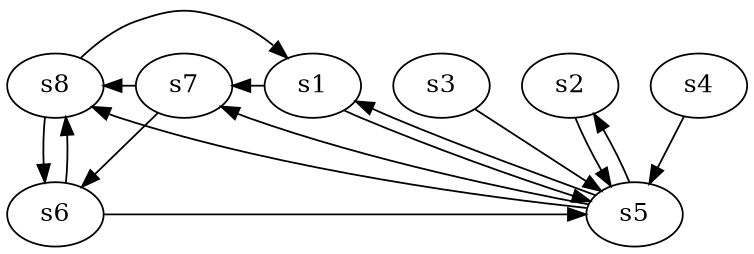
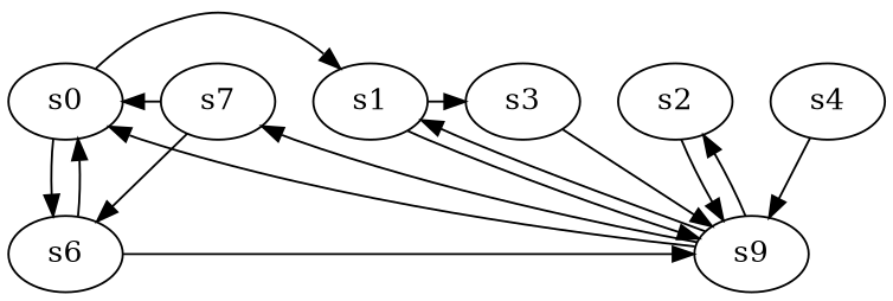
  digraph {
    node [player=0]
-   s0 [player=1 label=s8]
+   s0 [player=1]
    s1 [player=1]
    s6
-   s5
+   s5 [label=s9]
    s7
    s2
    s3 [player=1]
    s4
    s0 -> s1 [constraint="time % 2 == 0"]
    s0 -> s6
    s1 -> s5 [constraint="time % 4 == 2 || time % 4 == 3"]
-   s1 -> s7 [constraint="time % 4 == 1 && time % 4 == 2"]
+   s1 -> s3 [constraint="time % 4 == 1 && time % 4 == 2"]
    s6 -> s0 [constraint="time % 3 == 0 && time % 4 == 1"]
    s6 -> s5 [constraint="!(time % 4 == 0)"]
    s5 -> s0 [constraint="time % 5 == 1 || time % 4 == 3"]
    s5 -> s1 [constraint="time % 2 == 1 || time % 2 == 0"]
    s5 -> s7 [constraint="time % 2 == 0 || time % 3 == 1"]
    s5 -> s2 [constraint="time % 5 == 3 || time % 3 == 2"]
    s7 -> s0 [constraint="!(time % 6 == 1)"]
    s7 -> s6 [constraint="time % 3 == 1 && time % 3 == 2"]
    s2 -> s5
    s3 -> s5 [constraint="!(time % 6 == 5)"]
    s4 -> s5
  }
